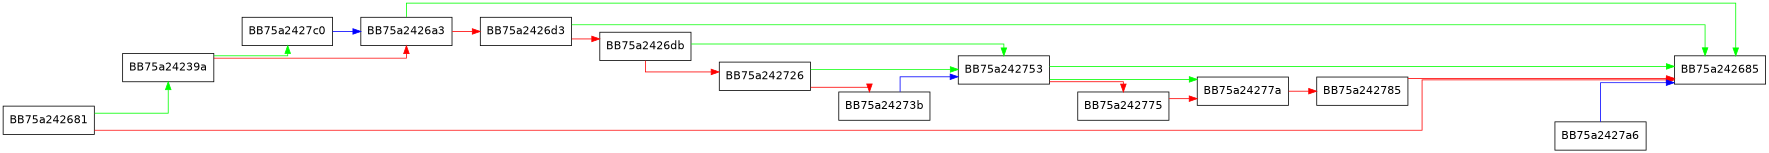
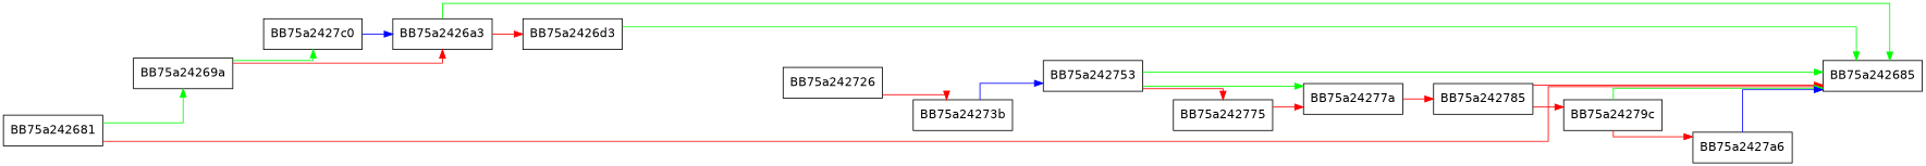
  digraph {
    fontname="DejaVu Sans"
    rankdir=LR
    splines=ortho
    node [fontname="DejaVu Sans" shape=box]
    edge [color=red fontname="DejaVu Sans"]
-   BB75a24269a [label=BB75a24239a]
+   BB75a24269a
    BB75a2427c0
    BB75a2426a3
    BB75a242681
    BB75a242685
    BB75a2426d3
-   BB75a2426db
    BB75a242753
    BB75a242726
    BB75a24277a
    BB75a242775
    BB75a24273b
    BB75a242785
+   BB75a24279c
    BB75a2427a6
    BB75a24269a -> BB75a2427c0 [color=green]
    BB75a24269a -> BB75a2426a3
    BB75a2427c0 -> BB75a2426a3 [color=blue]
    BB75a2426a3 -> BB75a242685 [color=green]
    BB75a2426a3 -> BB75a2426d3
    BB75a242681 -> BB75a24269a [color=green]
    BB75a242681 -> BB75a242685
    BB75a2426d3 -> BB75a242685 [color=green]
-   BB75a2426d3 -> BB75a2426db
-   BB75a2426db -> BB75a242753 [color=green]
-   BB75a2426db -> BB75a242726
    BB75a242753 -> BB75a242685 [color=green]
    BB75a242753 -> BB75a24277a [color=green]
    BB75a242753 -> BB75a242775
-   BB75a242726 -> BB75a242753 [color=green]
    BB75a242726 -> BB75a24273b
    BB75a24277a -> BB75a242785
    BB75a242775 -> BB75a24277a
    BB75a24273b -> BB75a242753 [color=blue]
    BB75a242785 -> BB75a242685
+   BB75a242785 -> BB75a24279c
+   BB75a24279c -> BB75a242685 [color=green]
+   BB75a24279c -> BB75a2427a6
    BB75a2427a6 -> BB75a242685 [color=blue]
  }
